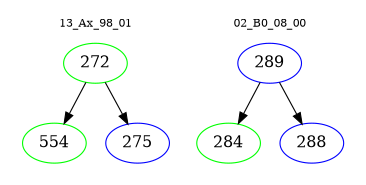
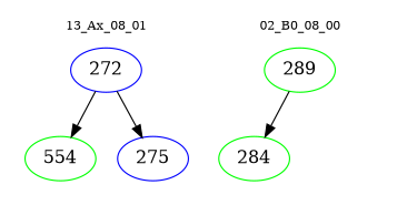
  digraph {
    node [color=blue]
    edge [color=black]
-   n1 [color=green label=272]
+   n1 [label=272]
    n2 [color=green label=554]
    n3 [label=275]
-   n4 [label=289]
+   n4 [color=green label=289]
    n5 [color=green label=284]
-   n6 [label=288]
    subgraph cluster_1 {
      color=white
      fontsize=10
-     label="13_Ax_98_01"
+     label="13_Ax_08_01"
      n1
      n2
      n3
    }
    subgraph cluster_2 {
      color=white
      fontsize=10
      label="02_B0_08_00"
      n4
      n5
-     n6
    }
    n1 -> n2
    n1 -> n3
    n4 -> n5
-   n4 -> n6
  }
